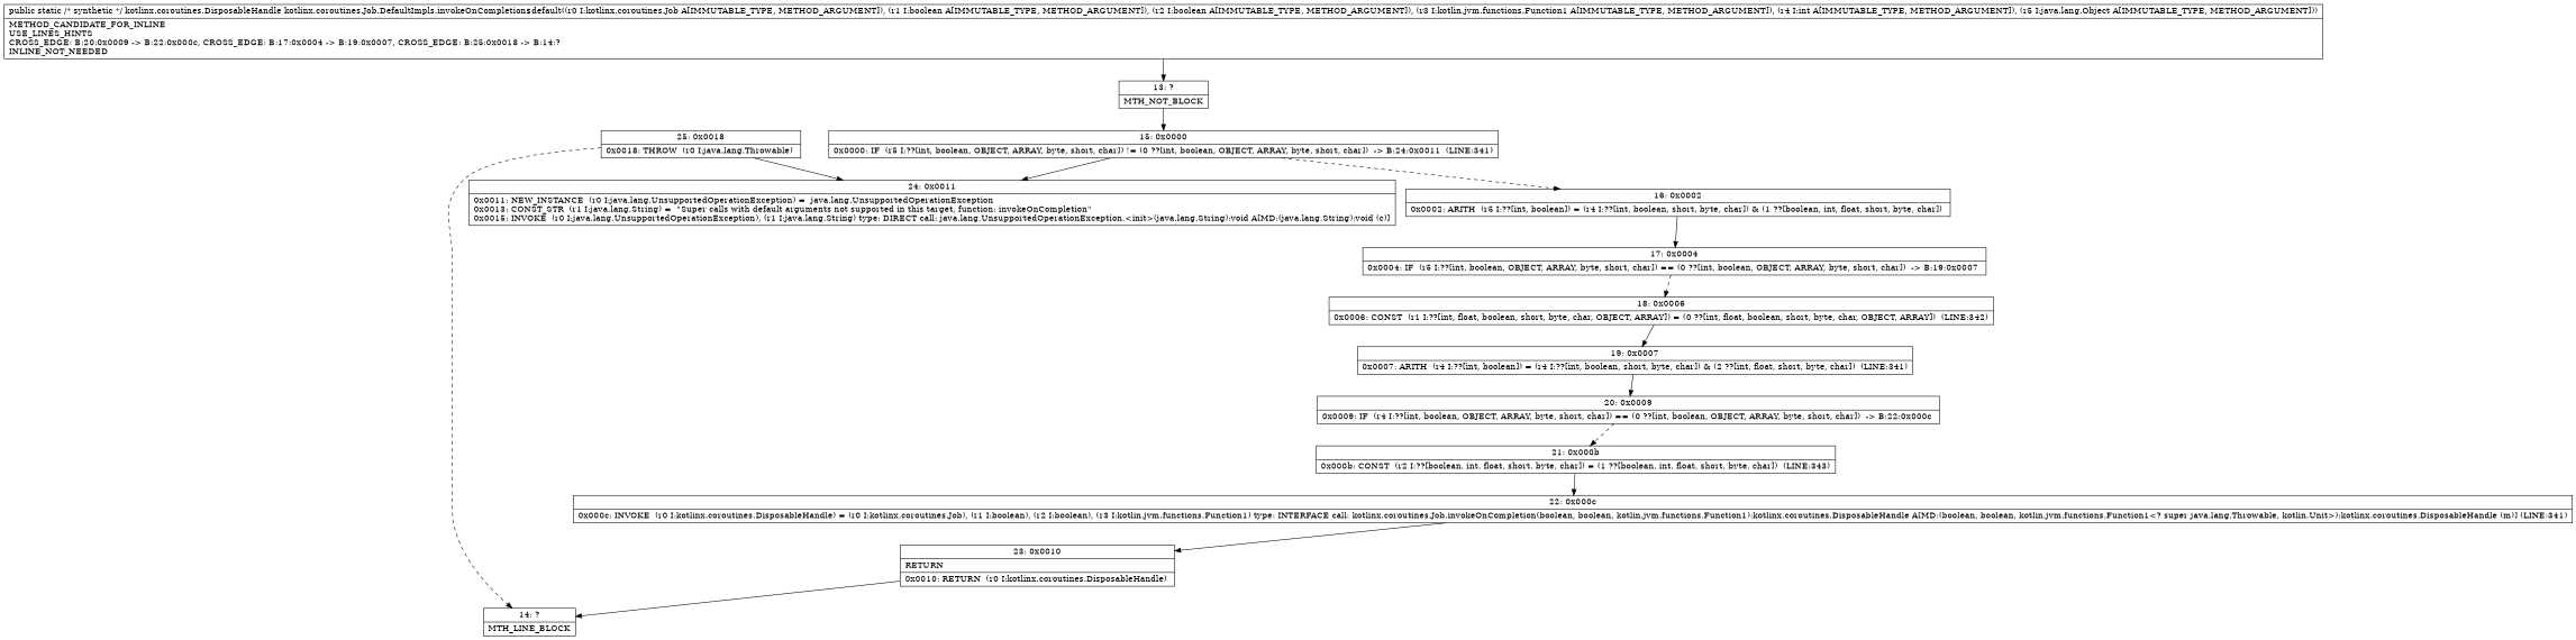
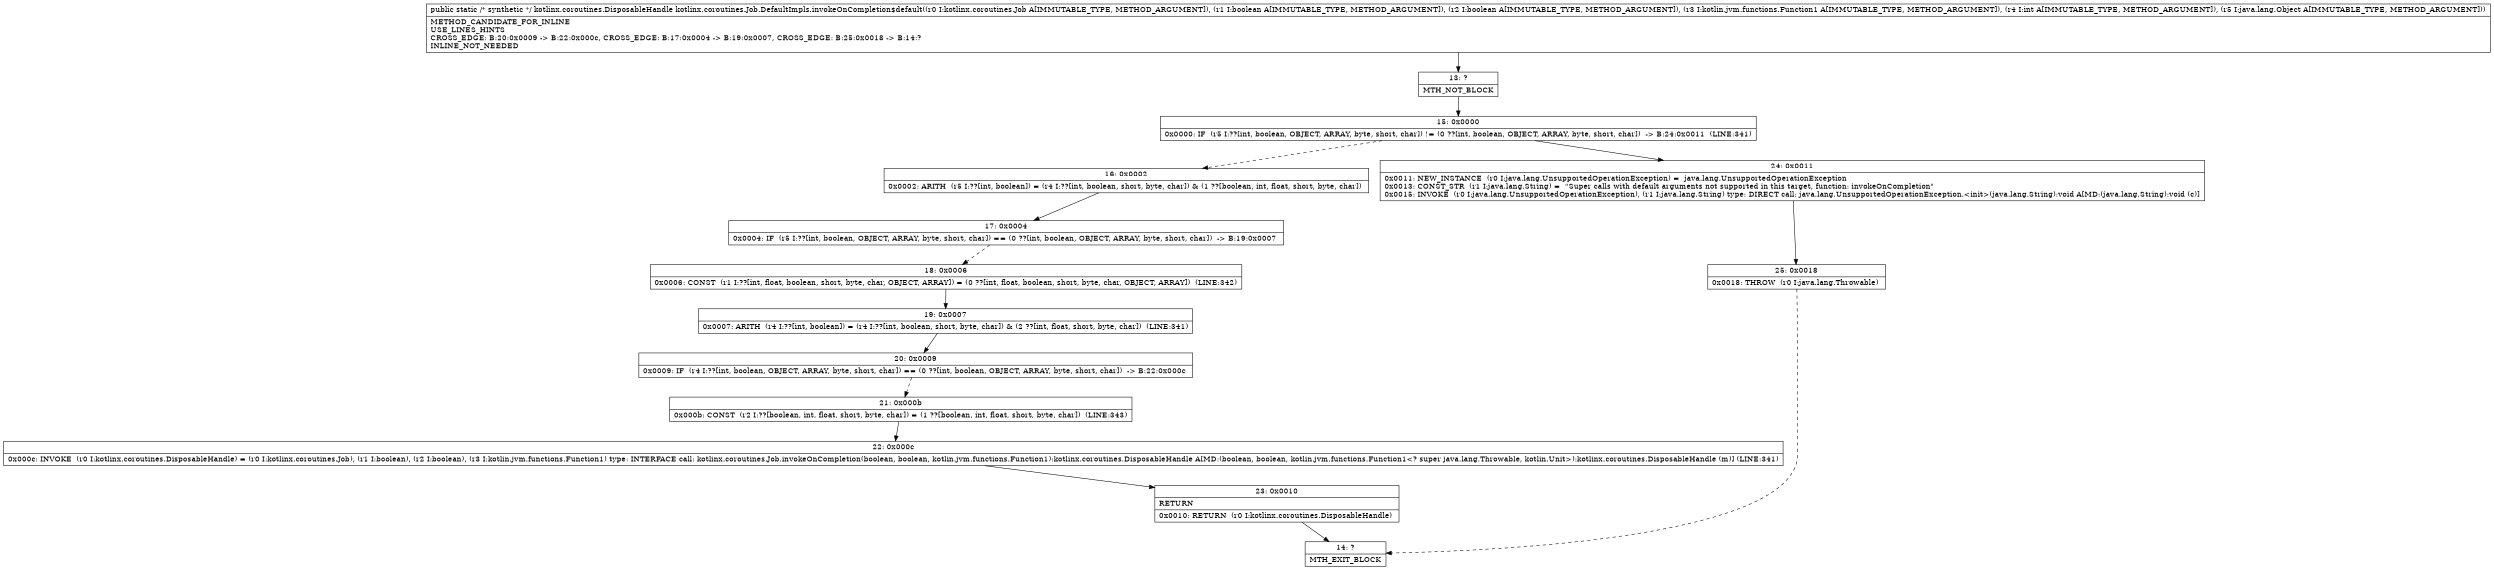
  digraph {
    node [shape=record]
    n1 [label="{13\:\ ?|MTH_NOT_BLOCK\l}"]
    n2 [label="{15\:\ 0x0000|0x0000: IF  (r5 I:??[int, boolean, OBJECT, ARRAY, byte, short, char]) != (0 ??[int, boolean, OBJECT, ARRAY, byte, short, char])  \-\> B:24:0x0011  (LINE:341)\l}"]
    n3 [label="{16\:\ 0x0002|0x0002: ARITH  (r5 I:??[int, boolean]) = (r4 I:??[int, boolean, short, byte, char]) & (1 ??[boolean, int, float, short, byte, char]) \l}"]
    n4 [label="{24\:\ 0x0011|0x0011: NEW_INSTANCE  (r0 I:java.lang.UnsupportedOperationException) =  java.lang.UnsupportedOperationException \l0x0013: CONST_STR  (r1 I:java.lang.String) =  \"Super calls with default arguments not supported in this target, function: invokeOnCompletion\" \l0x0015: INVOKE  (r0 I:java.lang.UnsupportedOperationException), (r1 I:java.lang.String) type: DIRECT call: java.lang.UnsupportedOperationException.\<init\>(java.lang.String):void A[MD:(java.lang.String):void (c)]\l}"]
    n5 [label="{17\:\ 0x0004|0x0004: IF  (r5 I:??[int, boolean, OBJECT, ARRAY, byte, short, char]) == (0 ??[int, boolean, OBJECT, ARRAY, byte, short, char])  \-\> B:19:0x0007 \l}"]
    n6 [label="{25\:\ 0x0018|0x0018: THROW  (r0 I:java.lang.Throwable) \l}"]
    n7 [label="{18\:\ 0x0006|0x0006: CONST  (r1 I:??[int, float, boolean, short, byte, char, OBJECT, ARRAY]) = (0 ??[int, float, boolean, short, byte, char, OBJECT, ARRAY])  (LINE:342)\l}"]
    n8 [label="{19\:\ 0x0007|0x0007: ARITH  (r4 I:??[int, boolean]) = (r4 I:??[int, boolean, short, byte, char]) & (2 ??[int, float, short, byte, char])  (LINE:341)\l}"]
    n9 [label="{20\:\ 0x0009|0x0009: IF  (r4 I:??[int, boolean, OBJECT, ARRAY, byte, short, char]) == (0 ??[int, boolean, OBJECT, ARRAY, byte, short, char])  \-\> B:22:0x000c \l}"]
    n10 [label="{21\:\ 0x000b|0x000b: CONST  (r2 I:??[boolean, int, float, short, byte, char]) = (1 ??[boolean, int, float, short, byte, char])  (LINE:343)\l}"]
    n11 [label="{22\:\ 0x000c|0x000c: INVOKE  (r0 I:kotlinx.coroutines.DisposableHandle) = (r0 I:kotlinx.coroutines.Job), (r1 I:boolean), (r2 I:boolean), (r3 I:kotlin.jvm.functions.Function1) type: INTERFACE call: kotlinx.coroutines.Job.invokeOnCompletion(boolean, boolean, kotlin.jvm.functions.Function1):kotlinx.coroutines.DisposableHandle A[MD:(boolean, boolean, kotlin.jvm.functions.Function1\<? super java.lang.Throwable, kotlin.Unit\>):kotlinx.coroutines.DisposableHandle (m)] (LINE:341)\l}"]
    n12 [label="{23\:\ 0x0010|RETURN\l|0x0010: RETURN  (r0 I:kotlinx.coroutines.DisposableHandle) \l}"]
-   n13 [label="{14\:\ ?|MTH_LINE_BLOCK\l}"]
+   n13 [label="{14\:\ ?|MTH_EXIT_BLOCK\l}"]
    n14 [label="{public static \/* synthetic *\/ kotlinx.coroutines.DisposableHandle kotlinx.coroutines.Job.DefaultImpls.invokeOnCompletion$default((r0 I:kotlinx.coroutines.Job A[IMMUTABLE_TYPE, METHOD_ARGUMENT]), (r1 I:boolean A[IMMUTABLE_TYPE, METHOD_ARGUMENT]), (r2 I:boolean A[IMMUTABLE_TYPE, METHOD_ARGUMENT]), (r3 I:kotlin.jvm.functions.Function1 A[IMMUTABLE_TYPE, METHOD_ARGUMENT]), (r4 I:int A[IMMUTABLE_TYPE, METHOD_ARGUMENT]), (r5 I:java.lang.Object A[IMMUTABLE_TYPE, METHOD_ARGUMENT]))  | METHOD_CANDIDATE_FOR_INLINE\lUSE_LINES_HINTS\lCROSS_EDGE: B:20:0x0009 \-\> B:22:0x000c, CROSS_EDGE: B:17:0x0004 \-\> B:19:0x0007, CROSS_EDGE: B:25:0x0018 \-\> B:14:?\lINLINE_NOT_NEEDED\l}"]
    n1 -> n2
    n2 -> n3 [style=dashed]
    n2 -> n4
    n3 -> n5
-   n6 -> n4
+   n4 -> n6
    n5 -> n7 [style=dashed]
    n6 -> n13 [style=dashed]
    n7 -> n8
    n8 -> n9
    n9 -> n10 [style=dashed]
    n10 -> n11
    n11 -> n12
    n12 -> n13
    n14 -> n1
  }
